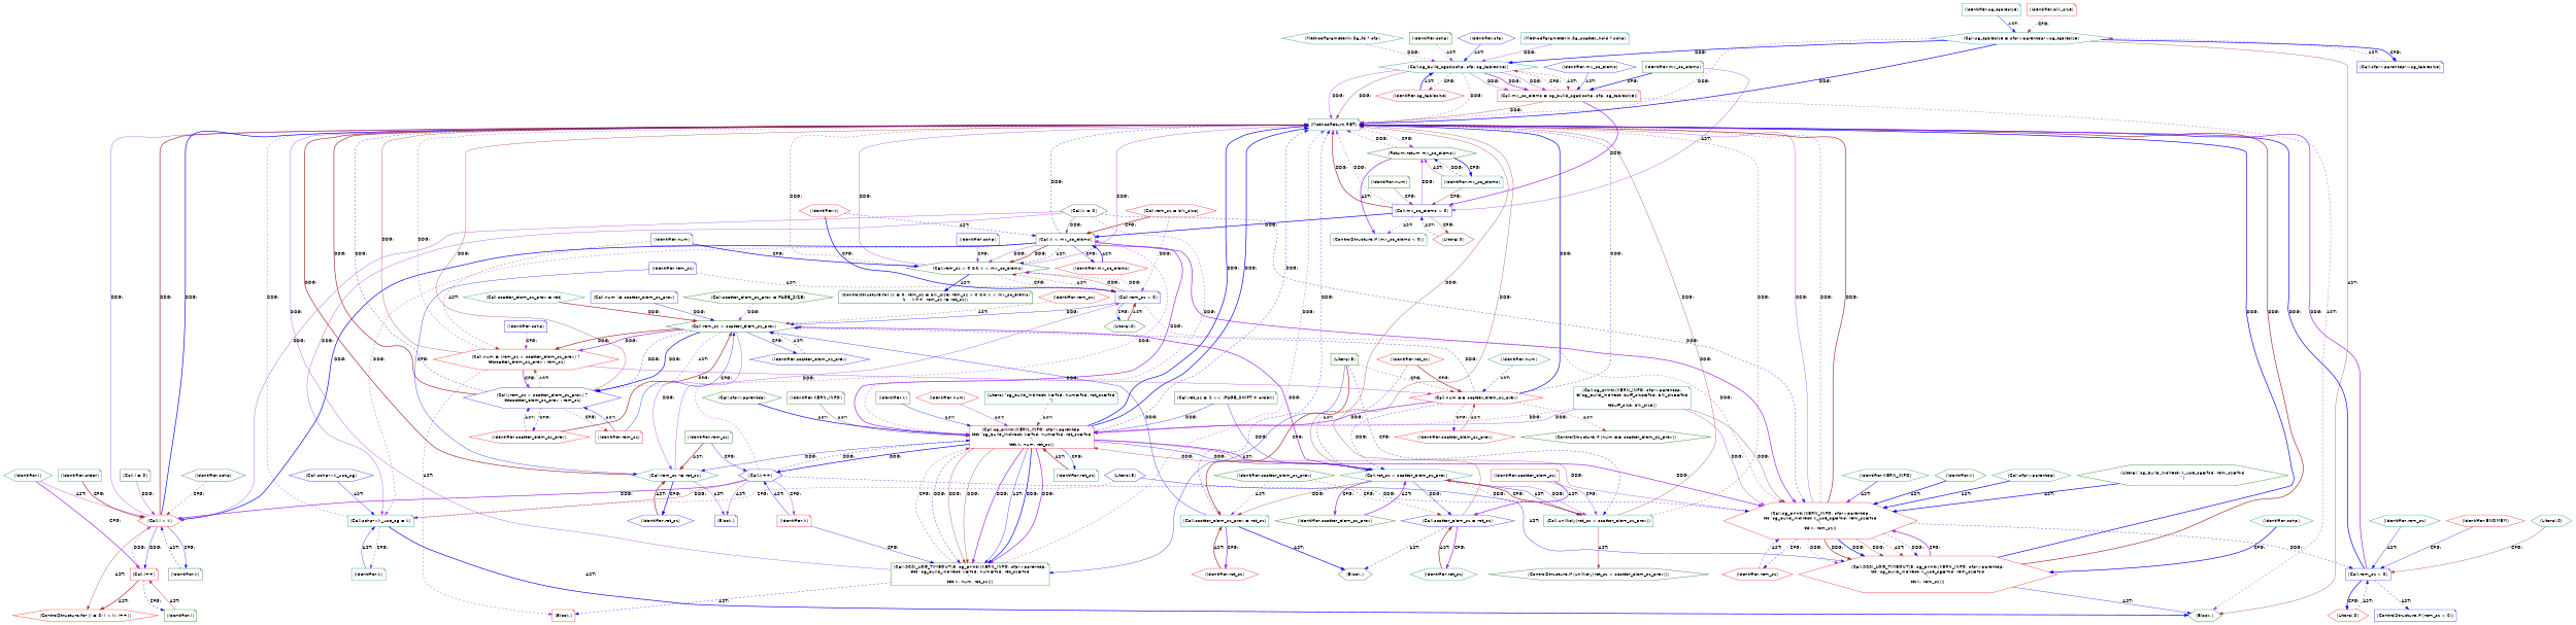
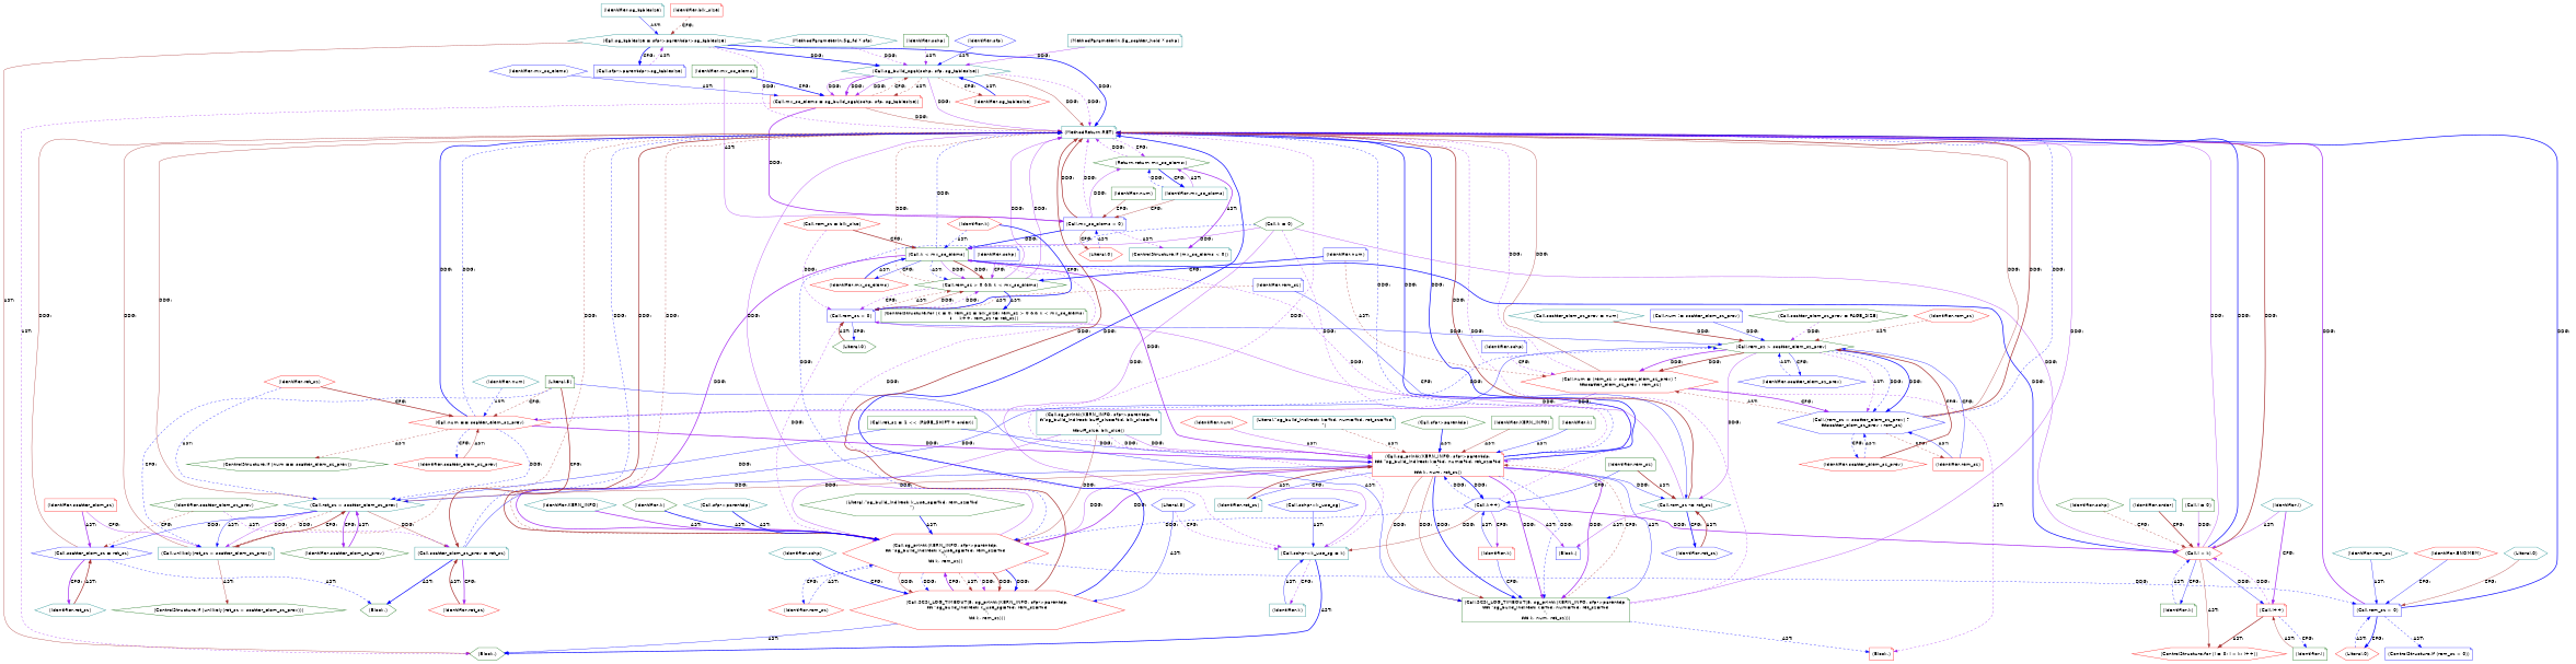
  digraph {
    fontname="DejaVu Sans"
    node [color=darkgreen fontname="DejaVu Sans" shape=hexagon]
    edge [color=blue fontname="DejaVu Sans" style=solid]
    n1 [color=teal label="(Call,sg_tablesize = sfp->parentdp->sg_tablesize)"]
    n2 [color=teal label="(Call,sg_build_sgat(schp, sfp, sg_tablesize))"]
    n3 [color=teal label="(MethodReturn,RET)" shape=note]
    n4 [label="(Block,)"]
    n5 [color=blue label="(Call,sfp->parentdp->sg_tablesize)" shape=note]
    n6 [color=red label="(Call,mx_sc_elems = sg_build_sgat(schp, sfp, sg_tablesize))" shape=note]
    n7 [color=red label="(Identifier,sg_tablesize)"]
    n8 [label="(Return,return mx_sc_elems;)"]
    n9 [color=blue label="(Call,mx_sc_elems < 0)" shape=note]
    n10 [label="(Call,k < mx_sc_elems)" shape=note]
    n11 [color=red label="(Literal,0)"]
    n12 [color=teal label="(ControlStructure,if (mx_sc_elems < 0))" shape=note]
    n13 [color=teal label="(Identifier,mx_sc_elems)" shape=note]
    n14 [label="(Call,rem_sz > 0 && k < mx_sc_elems)"]
    n15 [color=red label="(Call,sg_printk(KERN_INFO, sfp->parentdp,\n\t\t\t\t \"sg_build_indirect: k=%d, num=%d, ret_sz=%d\n\",\n\t\t\t\t k, num, ret_sz))" shape=note]
    n16 [color=teal label="(Call,schp->k_use_sg = k)" shape=note]
    n17 [color=red label="(Call,sg_printk(KERN_INFO, sfp->parentdp,\n\t\t\t \"sg_build_indirect: k_use_sg=%d, rem_sz=%d\n\",\n\t\t\t k, rem_sz))"]
    n18 [color=red label="(Call,i < k)"]
    n19 [color=red label="(Identifier,mx_sc_elems)"]
    n20 [color=blue label="(Call,rem_sz > 0)" shape=note]
    n21 [label="(ControlStructure,for (k = 0, rem_sz = blk_size; rem_sz > 0 && k < mx_sc_elems;\n\t     k++, rem_sz -= ret_sz))" shape=note]
    n22 [color=blue label="(Call,k++)"]
    n23 [color=teal label="(Call,rem_sz -= ret_sz)"]
    n24 [color=teal label="(Call,ret_sz > scatter_elem_sz_prev)"]
    n25 [label="(Call,SCSI_LOG_TIMEOUT(5, sg_printk(KERN_INFO, sfp->parentdp,\n\t\t\t\t \"sg_build_indirect: k=%d, num=%d, ret_sz=%d\n\",\n\t\t\t\t k, num, ret_sz)))" shape=note]
    n26 [color=teal label="(Identifier,ret_sz)" shape=note]
    n27 [color=teal label="(Identifier,k)" shape=note]
    n28 [color=red label="(Call,SCSI_LOG_TIMEOUT(5, sg_printk(KERN_INFO, sfp->parentdp,\n\t\t\t \"sg_build_indirect: k_use_sg=%d, rem_sz=%d\n\",\n\t\t\t k, rem_sz)))"]
    n29 [color=blue label="(Call,rem_sz > 0)" shape=note]
    n30 [color=red label="(Identifier,rem_sz)"]
    n31 [color=red label="(Call,i++)" shape=note]
    n32 [label="(Identifier,k)" shape=note]
    n33 [color=red label="(ControlStructure,for (i = 0; i < k; i++))"]
    n34 [label="(Call,rem_sz > scatter_elem_sz_prev)"]
    n35 [label="(Literal,0)"]
    n36 [color=red label="(Identifier,k)" shape=note]
    n37 [color=blue label="(Block,)" shape=note]
    n38 [color=blue label="(Identifier,ret_sz)"]
    n39 [color=teal label="(Call,unlikely(ret_sz > scatter_elem_sz_prev))" shape=note]
    n40 [color=blue label="(Call,scatter_elem_sz = ret_sz)"]
    n41 [color=teal label="(Call,scatter_elem_sz_prev = ret_sz)" shape=note]
    n42 [label="(Identifier,scatter_elem_sz_prev)"]
    n43 [color=red label="(Block,)" shape=note]
    n44 [color=blue label="(ControlStructure,if (rem_sz > 0))" shape=note]
    n45 [color=red label="(Literal,0)"]
    n46 [label="(Identifier,i)" shape=note]
    n47 [color=red label="(Call,num = (rem_sz > scatter_elem_sz_prev) ?\n \t\t\tscatter_elem_sz_prev : rem_sz)"]
    n48 [color=blue label="(Call,(rem_sz > scatter_elem_sz_prev) ?\n \t\t\tscatter_elem_sz_prev : rem_sz)"]
    n49 [color=blue label="(Identifier,scatter_elem_sz_prev)"]
    n50 [color=red label="(Call,num == scatter_elem_sz_prev)"]
    n51 [label="(ControlStructure,if (num == scatter_elem_sz_prev))"]
    n52 [color=red label="(Identifier,scatter_elem_sz_prev)"]
    n53 [color=red label="(Identifier,scatter_elem_sz_prev)"]
    n54 [color=red label="(Identifier,rem_sz)" shape=note]
    n55 [label="(ControlStructure,if (unlikely(ret_sz > scatter_elem_sz_prev)))"]
    n56 [color=teal label="(Identifier,ret_sz)"]
    n57 [label="(Block,)"]
    n58 [color=red label="(Identifier,ret_sz)"]
    n59 [color=teal label="(MethodParameterIn,Sg_fd * sfp)"]
    n60 [color=red label="(Identifier,num)"]
    n61 [color=teal label="(Literal,\"sg_build_indirect: k=%d, num=%d, ret_sz=%d\n\")" shape=note]
    n62 [label="(Call,sfp->parentdp)"]
    n63 [color=blue label="(Call,schp->k_use_sg)"]
    n64 [color=red label="(Identifier,k)"]
    n65 [label="(Call,ret_sz = 1 << (PAGE_SHIFT + order))" shape=note]
    n66 [color=blue label="(Literal,5)"]
    n67 [color=red label="(Identifier,scatter_elem_sz)" shape=note]
    n68 [color=teal label="(Identifier,sg_tablesize)" shape=note]
-   n69 [color=teal label="(Call,scatter_elem_sz_prev = ret)"]
+   n69 [color=teal label="(Call,scatter_elem_sz_prev = num)"]
    n70 [color=teal label="(Identifier,rem_sz)"]
    n71 [color=red label="(Identifier,ret_sz)"]
    n72 [label="(Identifier,KERN_INFO)" shape=note]
    n73 [color=red label="(Identifier,blk_size)" shape=note]
    n74 [color=blue label="(Identifier,num)" shape=note]
    n75 [label="(Identifier,rem_sz)" shape=note]
    n76 [label="(Identifier,scatter_elem_sz_prev)"]
    n77 [label="(Identifier,num)" shape=note]
    n78 [color=red label="(Identifier,ENOMEM)"]
    n79 [label="(Identifier,schp)" shape=note]
    n80 [color=red label="(Call,rem_sz = blk_size)"]
    n81 [color=blue label="(Call,num != scatter_elem_sz_prev)" shape=note]
    n82 [color=teal label="(Identifier,KERN_INFO)"]
    n83 [label="(Identifier,k)" shape=note]
    n84 [color=blue label="(Identifier,rem_sz)" shape=note]
    n85 [color=teal label="(Identifier,i)"]
    n86 [label="(Identifier,schp)"]
    n87 [color=teal label="(Literal,0)"]
    n88 [label="(Call,scatter_elem_sz_prev = PAGE_SIZE)"]
    n89 [color=teal label="(Call,sg_printk(KERN_INFO, sfp->parentdp,\n\t\t\"sg_build_indirect: buff_size=%d, blk_size=%d\n\",\n\t\tbuff_size, blk_size))" shape=note]
    n90 [label="(Identifier,mx_sc_elems)" shape=note]
    n91 [label="(Call,k = 0)"]
    n92 [label="(Identifier,k)"]
    n93 [color=blue label="(Identifier,sfp)"]
    n94 [color=teal label="(Identifier,schp)"]
    n95 [color=blue label="(Identifier,schp)" shape=note]
    n96 [color=red label="(Identifier,rem_sz)"]
    n97 [color=teal label="(Identifier,order)" shape=note]
    n98 [label="(Literal,5)" shape=note]
    n99 [color=teal label="(Call,sfp->parentdp)"]
    n100 [label="(Literal,\"sg_build_indirect: k_use_sg=%d, rem_sz=%d\n\")"]
    n101 [color=teal label="(Identifier,num)"]
    n102 [color=blue label="(Identifier,schp)" shape=note]
    n103 [color=blue label="(Identifier,mx_sc_elems)"]
    n104 [color=teal label="(MethodParameterIn,Sg_scatter_hold * schp)" shape=note]
    n105 [label="(Call,i = 0)" shape=note]
    n1 -> n2 [label="DDG: " style=bold]
    n1 -> n3 [color=purple label="DDG: " style=dashed]
    n1 -> n3 [label="DDG: " style=bold]
    n1 -> n4 [color=brown label="AST: "]
    n1 -> n5 [label="CFG: " style=bold]
    n2 -> n3 [color=brown label="DDG: "]
    n2 -> n3 [color=purple label="DDG: " style=dashed]
    n2 -> n3 [color=purple label="DDG: "]
    n2 -> n6 [color=brown label="AST: " style=dashed]
    n2 -> n6 [color=purple label="DDG: "]
    n2 -> n6 [color=purple label="DDG: " style=bold]
    n2 -> n6 [color=purple label="DDG: "]
    n2 -> n7 [color=brown label="CFG: " style=dashed]
    n3 -> n8 [color=purple label="CFG: " style=dashed]
    n5 -> n1 [color=purple label="AST: " style=dashed]
    n6 -> n2 [color=brown label="CFG: " style=dashed]
    n6 -> n3 [color=brown label="DDG: "]
    n6 -> n4 [color=purple label="AST: " style=dashed]
    n6 -> n9 [color=purple label="DDG: " style=bold]
    n7 -> n2 [label="AST: " style=bold]
    n8 -> n3 [color=purple label="DDG: " style=dashed]
    n8 -> n12 [color=purple label="AST: " style=bold]
    n8 -> n13 [label="CFG: " style=bold]
    n9 -> n3 [color=brown label="DDG: " style=bold]
    n9 -> n3 [color=purple label="DDG: " style=dashed]
    n9 -> n8 [color=purple label="DDG: "]
    n9 -> n10 [label="DDG: " style=bold]
    n9 -> n11 [color=brown label="CFG: "]
    n9 -> n12 [color=purple label="AST: " style=dashed]
    n10 -> n3 [label="DDG: " style=dashed]
    n10 -> n14 [label="AST: " style=dashed]
    n10 -> n14 [color=purple label="DDG: "]
    n10 -> n14 [color=brown label="DDG: " style=bold]
    n10 -> n15 [color=purple label="DDG: " style=bold]
    n10 -> n16 [color=purple label="DDG: " style=dashed]
    n10 -> n17 [color=purple label="DDG: " style=bold]
    n10 -> n18 [label="DDG: " style=bold]
    n10 -> n19 [label="CFG: "]
    n11 -> n9 [label="AST: " style=dashed]
    n13 -> n8 [color=purple label="AST: "]
    n13 -> n8 [label="DDG: " style=dashed]
    n13 -> n9 [color=brown label="CFG: "]
    n14 -> n3 [color=purple label="DDG: "]
    n14 -> n3 [color=brown label="DDG: " style=dashed]
    n14 -> n3 [color=purple label="DDG: "]
    n14 -> n20 [color=purple label="CFG: " style=dashed]
    n14 -> n21 [label="AST: " style=bold]
    n15 -> n3 [label="DDG: " style=bold]
    n15 -> n3 [label="DDG: " style=bold]
    n15 -> n3 [label="DDG: " style=dashed]
    n15 -> n17 [color=purple label="DDG: " style=bold]
    n15 -> n17 [color=purple label="DDG: "]
    n15 -> n22 [label="DDG: " style=bold]
    n15 -> n23 [label="DDG: "]
    n15 -> n24 [label="DDG: "]
    n15 -> n25 [label="AST: "]
    n15 -> n25 [color=brown label="DDG: "]
    n15 -> n25 [label="DDG: " style=bold]
    n15 -> n25 [color=purple label="DDG: " style=bold]
    n15 -> n25 [label="DDG: " style=dashed]
    n15 -> n25 [color=brown label="DDG: "]
    n15 -> n25 [color=purple label="DDG: " style=bold]
    n15 -> n26 [label="CFG: "]
    n16 -> n3 [color=purple label="DDG: " style=dashed]
    n16 -> n4 [label="AST: " style=bold]
    n16 -> n27 [color=purple label="CFG: " style=dashed]
    n17 -> n3 [color=purple label="DDG: "]
    n17 -> n3 [color=brown label="DDG: " style=dashed]
    n17 -> n3 [color=brown label="DDG: " style=bold]
    n17 -> n28 [color=brown label="AST: " style=dashed]
    n17 -> n28 [color=purple label="DDG: " style=dashed]
    n17 -> n28 [color=brown label="DDG: " style=bold]
    n17 -> n28 [label="DDG: " style=bold]
    n17 -> n28 [color=brown label="DDG: "]
    n17 -> n28 [label="DDG: " style=dashed]
    n17 -> n29 [label="DDG: " style=dashed]
    n17 -> n30 [label="CFG: " style=dashed]
    n18 -> n3 [color=brown label="DDG: " style=bold]
    n18 -> n3 [color=purple label="DDG: "]
    n18 -> n3 [label="DDG: " style=bold]
    n18 -> n31 [label="DDG: "]
    n18 -> n32 [label="CFG: "]
    n18 -> n33 [color=brown label="AST: "]
    n19 -> n10 [label="AST: " style=bold]
    n20 -> n14 [color=brown label="AST: " style=dashed]
    n20 -> n14 [color=brown label="DDG: "]
    n20 -> n14 [color=purple label="DDG: " style=dashed]
    n20 -> n17 [color=purple label="DDG: " style=dashed]
    n20 -> n34 [label="DDG: "]
    n20 -> n35 [label="CFG: "]
    n22 -> n10 [color=purple label="DDG: " style=dashed]
    n22 -> n15 [label="DDG: " style=dashed]
    n22 -> n16 [color=brown label="DDG: "]
    n22 -> n17 [label="DDG: " style=dashed]
    n22 -> n18 [color=purple label="DDG: " style=bold]
    n22 -> n36 [color=purple label="CFG: "]
    n22 -> n37 [color=purple label="AST: "]
    n23 -> n3 [color=brown label="DDG: " style=bold]
    n23 -> n20 [color=purple label="DDG: "]
    n23 -> n37 [color=purple label="AST: "]
    n23 -> n38 [label="CFG: " style=bold]
    n24 -> n3 [color=brown label="DDG: "]
    n24 -> n15 [color=brown label="DDG: "]
-   n24 -> n34 [color=purple label="DDG: " style=bold]
    n24 -> n39 [label="AST: "]
    n24 -> n39 [color=purple label="DDG: "]
    n24 -> n39 [color=brown label="DDG: " style=dashed]
    n24 -> n40 [label="DDG: "]
    n24 -> n41 [color=brown label="DDG: "]
    n24 -> n42 [color=purple label="CFG: " style=bold]
    n25 -> n3 [color=purple label="DDG: " style=dashed]
    n25 -> n3 [color=purple label="DDG: "]
    n25 -> n15 [color=brown label="CFG: " style=dashed]
    n25 -> n43 [label="AST: " style=dashed]
    n26 -> n15 [color=brown label="AST: " style=bold]
    n27 -> n16 [label="AST: "]
    n28 -> n3 [label="DDG: " style=bold]
    n28 -> n3 [color=brown label="DDG: " style=bold]
    n28 -> n4 [label="AST: "]
    n28 -> n17 [color=purple label="CFG: " style=bold]
    n29 -> n3 [label="DDG: " style=bold]
    n29 -> n3 [color=purple label="DDG: " style=bold]
    n29 -> n44 [label="AST: " style=dashed]
    n29 -> n45 [label="CFG: " style=bold]
    n30 -> n17 [label="AST: " style=dashed]
    n31 -> n18 [color=purple label="DDG: " style=dashed]
    n31 -> n33 [color=brown label="AST: " style=bold]
    n31 -> n46 [label="CFG: " style=dashed]
    n32 -> n18 [label="AST: " style=dashed]
    n34 -> n23 [color=purple label="DDG: "]
    n34 -> n47 [color=brown label="DDG: " style=bold]
    n34 -> n47 [color=purple label="DDG: " style=bold]
    n34 -> n48 [color=purple label="AST: " style=dashed]
    n34 -> n48 [label="DDG: " style=dashed]
    n34 -> n48 [label="DDG: " style=bold]
    n34 -> n49 [label="CFG: "]
    n35 -> n20 [color=brown label="AST: " style=bold]
    n36 -> n22 [label="AST: "]
    n36 -> n25 [label="CFG: "]
    n38 -> n23 [color=brown label="AST: " style=bold]
    n39 -> n3 [color=brown label="DDG: "]
    n39 -> n3 [color=brown label="DDG: " style=dashed]
    n39 -> n24 [color=brown label="CFG: " style=bold]
    n39 -> n55 [color=brown label="AST: "]
    n40 -> n3 [color=brown label="DDG: "]
    n40 -> n56 [color=purple label="CFG: " style=bold]
    n40 -> n57 [label="AST: " style=dashed]
    n41 -> n3 [label="DDG: " style=dashed]
    n41 -> n34 [label="DDG: "]
    n41 -> n57 [label="AST: " style=bold]
    n41 -> n58 [color=purple label="CFG: " style=bold]
    n42 -> n24 [color=purple label="AST: " style=bold]
    n45 -> n29 [label="AST: " style=dashed]
    n46 -> n31 [color=brown label="AST: "]
    n47 -> n3 [color=brown label="DDG: "]
    n47 -> n3 [color=purple label="DDG: " style=dashed]
    n47 -> n43 [color=purple label="AST: " style=dashed]
    n47 -> n48 [color=purple label="CFG: " style=bold]
    n47 -> n50 [color=purple label="DDG: "]
    n48 -> n3 [color=brown label="DDG: "]
    n48 -> n3 [color=brown label="DDG: " style=bold]
    n48 -> n3 [label="DDG: " style=dashed]
    n48 -> n47 [color=brown label="AST: " style=dashed]
    n48 -> n53 [label="CFG: " style=dashed]
    n48 -> n54 [color=brown label="CFG: " style=dashed]
    n49 -> n34 [label="AST: " style=dashed]
    n50 -> n3 [label="DDG: " style=dashed]
    n50 -> n3 [label="DDG: " style=bold]
    n50 -> n15 [color=purple label="DDG: " style=bold]
    n50 -> n24 [label="DDG: " style=dashed]
    n50 -> n34 [label="DDG: " style=dashed]
    n50 -> n51 [color=brown label="AST: " style=dashed]
    n50 -> n52 [label="CFG: " style=dashed]
    n52 -> n50 [color=brown label="AST: "]
    n53 -> n34 [color=brown label="CFG: " style=bold]
    n53 -> n48 [label="AST: " style=dashed]
    n54 -> n34 [label="CFG: "]
    n54 -> n48 [label="AST: "]
    n56 -> n40 [color=brown label="AST: " style=bold]
    n58 -> n41 [color=brown label="AST: " style=bold]
    n59 -> n2 [color=purple label="DDG: " style=dashed]
    n60 -> n15 [color=purple label="AST: "]
    n61 -> n15 [color=brown label="AST: " style=dashed]
    n62 -> n15 [label="AST: " style=bold]
    n63 -> n16 [label="AST: "]
    n64 -> n10 [label="AST: " style=dashed]
    n64 -> n20 [label="CFG: " style=bold]
    n65 -> n15 [label="DDG: "]
    n65 -> n24 [label="DDG: "]
    n66 -> n16 [color=purple label="CFG: " style=dashed]
    n66 -> n28 [label="AST: "]
    n67 -> n39 [color=purple label="CFG: "]
    n67 -> n40 [color=purple label="AST: " style=bold]
    n68 -> n1 [label="AST: "]
    n69 -> n34 [color=brown label="DDG: " style=bold]
    n70 -> n29 [label="AST: "]
    n71 -> n24 [label="AST: " style=dashed]
    n71 -> n50 [color=brown label="CFG: " style=bold]
    n72 -> n15 [color=brown label="AST: "]
    n73 -> n1 [color=brown label="CFG: " style=dashed]
    n74 -> n14 [label="CFG: " style=bold]
    n74 -> n47 [color=brown label="AST: " style=dashed]
    n75 -> n22 [label="CFG: "]
    n75 -> n23 [color=brown label="AST: " style=bold]
    n76 -> n40 [color=brown label="CFG: " style=dashed]
    n76 -> n41 [color=purple label="AST: " style=dashed]
    n77 -> n9 [color=brown label="CFG: "]
    n78 -> n29 [label="CFG: "]
    n79 -> n2 [color=purple label="AST: " style=dashed]
    n80 -> n10 [color=brown label="CFG: " style=bold]
    n80 -> n20 [color=purple label="DDG: " style=dashed]
    n81 -> n34 [label="DDG: "]
    n82 -> n17 [color=purple label="AST: " style=bold]
    n83 -> n15 [label="AST: "]
    n84 -> n20 [color=brown label="AST: " style=dashed]
    n84 -> n23 [label="CFG: "]
    n85 -> n18 [color=purple label="AST: "]
    n85 -> n31 [color=purple label="CFG: " style=bold]
    n86 -> n18 [color=brown label="CFG: " style=dashed]
    n87 -> n29 [color=brown label="CFG: "]
    n88 -> n34 [color=purple label="DDG: " style=dashed]
    n89 -> n15 [color=purple label="DDG: " style=dashed]
    n89 -> n15 [color=purple label="DDG: "]
    n89 -> n17 [color=purple label="DDG: "]
    n89 -> n17 [color=brown label="DDG: "]
    n90 -> n6 [label="CFG: " style=bold]
    n90 -> n9 [color=purple label="AST: "]
    n91 -> n10 [color=purple label="DDG: "]
    n91 -> n15 [color=purple label="DDG: " style=dashed]
    n91 -> n16 [color=purple label="DDG: "]
    n91 -> n17 [label="DDG: " style=dashed]
    n91 -> n18 [color=purple label="DDG: "]
    n92 -> n17 [label="AST: " style=bold]
    n93 -> n2 [label="AST: "]
    n94 -> n28 [label="CFG: " style=bold]
    n95 -> n14 [color=purple label="CFG: "]
    n96 -> n34 [color=brown label="AST: " style=dashed]
    n97 -> n18 [color=brown label="CFG: " style=bold]
    n98 -> n25 [label="AST: "]
    n98 -> n39 [label="CFG: " style=dashed]
    n98 -> n41 [color=brown label="CFG: " style=bold]
    n98 -> n50 [color=brown label="CFG: " style=dashed]
    n99 -> n17 [label="AST: " style=bold]
    n100 -> n17 [label="AST: " style=bold]
    n101 -> n50 [label="AST: " style=dashed]
    n102 -> n47 [color=purple label="CFG: " style=dashed]
    n103 -> n6 [label="AST: "]
    n104 -> n2 [color=purple label="DDG: "]
    n105 -> n18 [color=purple label="DDG: "]
  }
